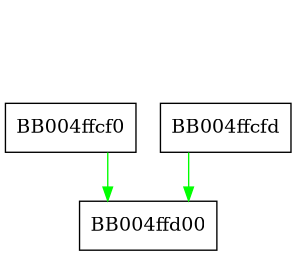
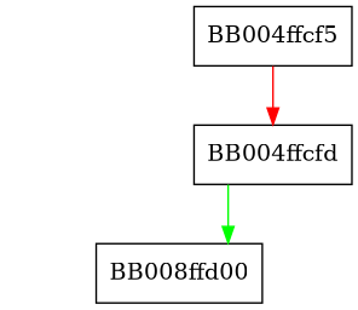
  digraph {
    splines=ortho
    node [shape=box]
    edge [color=green]
-   BB004ffcf0
-   BB004ffd00
+   BB004ffd00 [label=BB008ffd00]
+   BB004ffcf5
    BB004ffcfd
-   BB004ffcf0 -> BB004ffd00
+   BB004ffcf5 -> BB004ffcfd [color=red]
    BB004ffcfd -> BB004ffd00
  }
